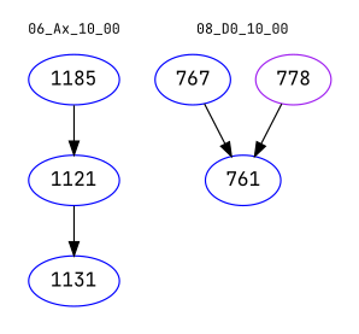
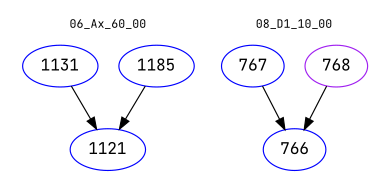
  digraph {
    fontname="JetBrains Mono"
    node [color=blue fontname="JetBrains Mono"]
    edge [color=black fontname="JetBrains Mono"]
    n1 [label=1185]
    n2 [label=1121]
    n3 [label=1131]
-   n4 [color=purple label=778]
-   n5 [label=761]
+   n4 [color=purple label=768]
+   n5 [label=766]
    n6 [label=767]
    subgraph cluster_1 {
      color=white
      fontsize=10
-     label="06_Ax_10_00"
+     label="06_Ax_60_00"
      n1
      n2
      n3
    }
    subgraph cluster_2 {
      color=white
      fontsize=10
-     label="08_D0_10_00"
+     label="08_D1_10_00"
      n4
      n5
      n6
    }
    n1 -> n2
-   n2 -> n3
+   n3 -> n2
    n4 -> n5
    n6 -> n5
  }
